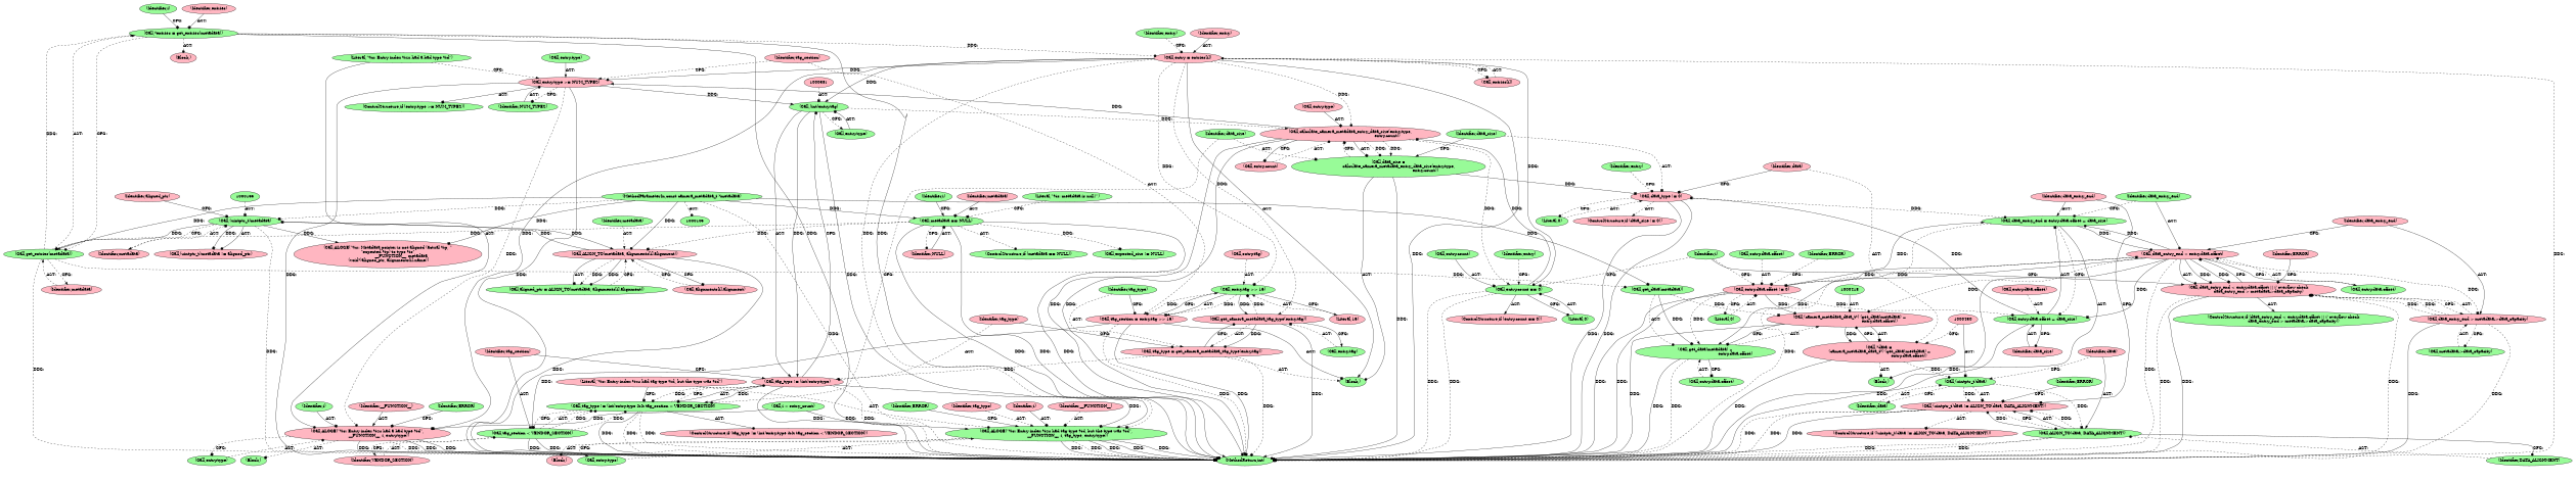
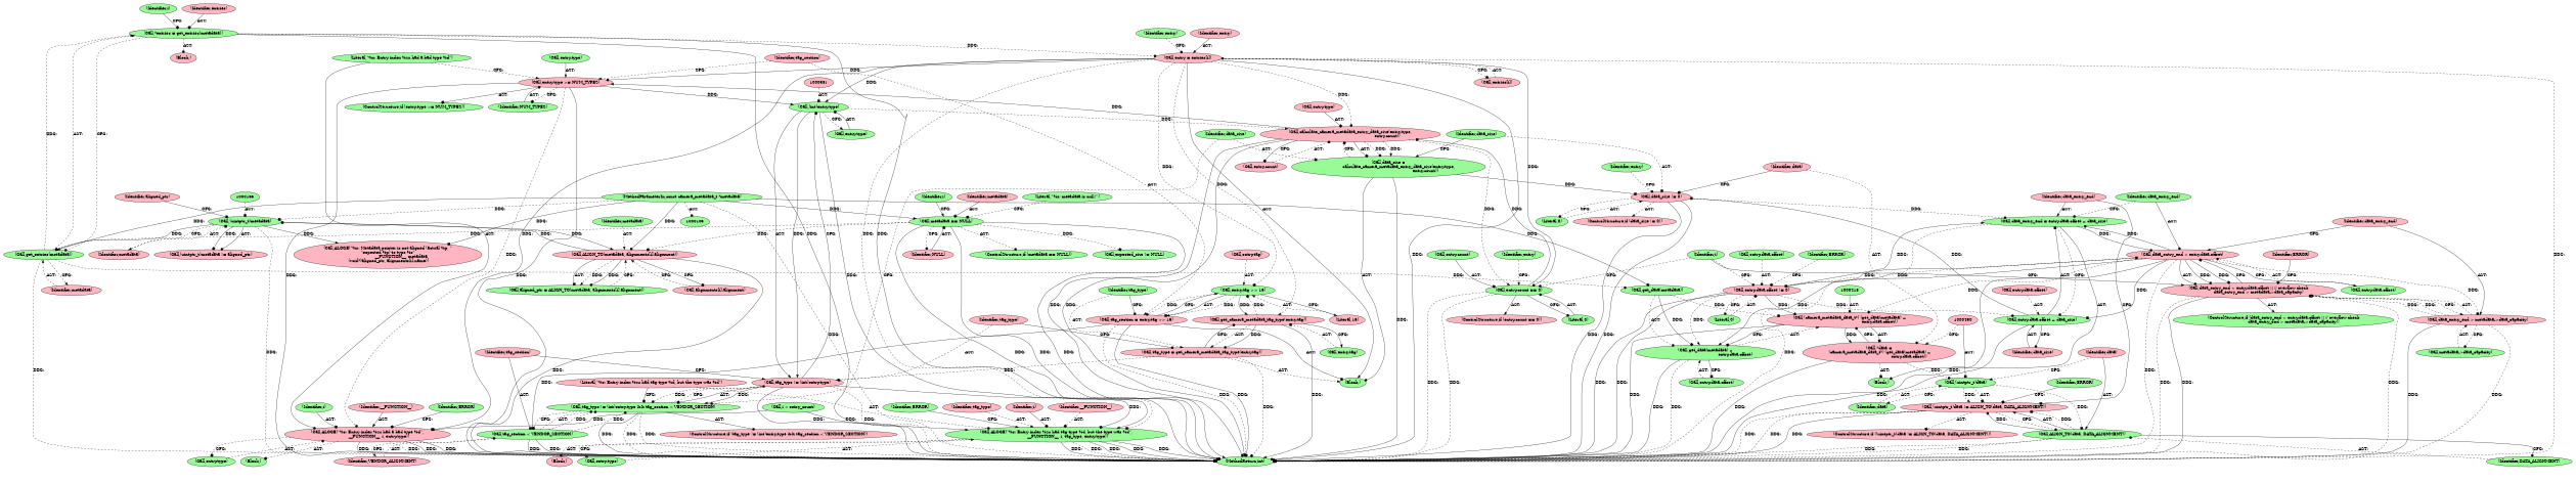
  digraph {
    node [fillcolor=palegreen style=filled]
    edge [arrowhead=normal style=solid]
    n1 [label="(Call,*entries = get_entries(metadata))"]
    n2 [label="(Call,get_entries(metadata))"]
    n3 [fillcolor=lightpink label="(Call,entry = entries[i])"]
    n4 [fillcolor=lightpink label="(Block,)"]
    n5 [label="(MethodReturn,int)"]
    n6 [fillcolor=lightpink label="(Identifier,metadata)"]
    n7 [label="(Call,get_data(metadata))"]
    n8 [fillcolor=lightpink label="(Call,entry.type >= NUM_TYPES)"]
    n9 [fillcolor=lightpink label="(Call,ALOGE(\"%s: Entry index %zu had a bad type %d\",\n                  __FUNCTION__, i, entry.type))"]
-   n10 [label="(Call,(int)entry.tag)"]
+   n10 [label="(Call,(int)entry.type)"]
    n11 [label="(Call,ALOGE(\"%s: Entry index %zu had tag type %d, but the type was %d\",\n                  __FUNCTION__, i, tag_type, entry.type))"]
    n12 [fillcolor=lightpink label="(Call,calculate_camera_metadata_entry_data_size(entry.type,\n                                                          entry.count))"]
    n13 [label="(Call,entry.count == 0)"]
    n14 [label="(Call,entry.tag >> 16)"]
    n15 [fillcolor=lightpink label="(Call,get_camera_metadata_tag_type(entry.tag))"]
    n16 [label="(Block,)"]
    n17 [fillcolor=lightpink label="(Call,entries[i])"]
    n18 [fillcolor=lightpink label="(Call,(camera_metadata_data_t*) (get_data(metadata) +\n                                               entry.data.offset))"]
    n19 [label="(Call,get_data(metadata) +\n                                               entry.data.offset)"]
    n20 [label="(Call,(uintptr_t)metadata)"]
    n21 [fillcolor=lightpink label="(Call,ALIGN_TO(metadata, alignments[i].alignment))"]
    n22 [fillcolor=lightpink label="(Identifier,metadata)"]
    n23 [fillcolor=lightpink label="(Call,(uintptr_t)metadata != aligned_ptr)"]
    n24 [fillcolor=lightpink label="(Call,ALOGE(\"%s: Metadata pointer is not aligned (actual %p, \"\n \"expected %p) to type %s\",\n                      __FUNCTION__, metadata,\n (void*)aligned_ptr, alignments[i].name))"]
    n25 [fillcolor=lightpink label="(Call,alignments[i].alignment)"]
    n26 [label="(Call,aligned_ptr = ALIGN_TO(metadata, alignments[i].alignment))"]
    n27 [label="(Call,metadata == NULL)"]
    n28 [label="(ControlStructure,if (metadata == NULL))"]
    n29 [label="(Call,expected_size != NULL)"]
    n30 [fillcolor=lightpink label="(Identifier,NULL)"]
    n31 [label="(MethodParameterIn,const camera_metadata_t *metadata)"]
    1000105
    n33 [label="(ControlStructure,if (entry.type >= NUM_TYPES))"]
    n34 [label="(Identifier,NUM_TYPES)"]
    n35 [label="(Block,)"]
    n36 [label="(Call,entry.type)"]
    n37 [fillcolor=lightpink label="(Call,tag_type != (int)entry.type)"]
    n38 [label="(Call,entry.type)"]
    n39 [fillcolor=lightpink label="(Block,)"]
    n40 [label="(Call,entry.type)"]
    n41 [label="(Call,data_size =\n                calculate_camera_metadata_entry_data_size(entry.type,\n                                                          entry.count))"]
    n42 [fillcolor=lightpink label="(Call,entry.count)"]
    n43 [label="(Literal,0)"]
    n44 [fillcolor=lightpink label="(ControlStructure,if (entry.count == 0))"]
    n45 [fillcolor=lightpink label="(Call,tag_section = entry.tag >> 16)"]
    n46 [fillcolor=lightpink label="(Literal,16)"]
    n47 [fillcolor=lightpink label="(Call,tag_type = get_camera_metadata_tag_type(entry.tag))"]
    n48 [label="(Call,entry.tag)"]
    n49 [label="(Call,tag_type != (int)entry.type && tag_section < VENDOR_SECTION)"]
    n50 [label="(Call,tag_section < VENDOR_SECTION)"]
    n51 [fillcolor=lightpink label="(ControlStructure,if (tag_type != (int)entry.type && tag_section < VENDOR_SECTION))"]
-   n52 [fillcolor=lightpink label="(Identifier,VENDOR_SECTION)"]
-   n53 [fillcolor=lightpink label="(Call,data_type != 0)"]
+   n52 [fillcolor=lightpink label="(Identifier,VENDOR_ALIGNMENT)"]
+   n53 [fillcolor=lightpink label="(Call,data_size != 0)"]
    n54 [label="(Call,data_entry_end = entry.data.offset + data_size)"]
    n55 [label="(Literal,0)"]
    n56 [fillcolor=lightpink label="(ControlStructure,if (data_size != 0))"]
    n57 [label="(Call,entry.data.offset + data_size)"]
    n58 [fillcolor=lightpink label="(Call,data_entry_end < entry.data.offset)"]
    n59 [label="(Block,)"]
    n60 [fillcolor=lightpink label="(Identifier,data_size)"]
    n61 [fillcolor=lightpink label="(Call,data_entry_end < entry.data.offset || // overflow check\n                data_entry_end > metadata->data_capacity)"]
    n62 [fillcolor=lightpink label="(Call,data_entry_end > metadata->data_capacity)"]
    n63 [fillcolor=lightpink label="(Call,entry.data.offset != 0)"]
    n64 [label="(Call,entry.data.offset)"]
    n65 [fillcolor=lightpink label="(Call,*data =\n (camera_metadata_data_t*) (get_data(metadata) +\n                                               entry.data.offset))"]
    n66 [label="(Call,entry.data.offset)"]
    n67 [label="(ControlStructure,if (data_entry_end < entry.data.offset || // overflow check\n                data_entry_end > metadata->data_capacity))"]
    n68 [label="(Call,metadata->data_capacity)"]
    n69 [label="(Literal,0)"]
    n70 [label="(Call,(uintptr_t)data)"]
    n71 [fillcolor=lightpink label="(Call,(uintptr_t)data != ALIGN_TO(data, DATA_ALIGNMENT))"]
    n72 [label="(Call,ALIGN_TO(data, DATA_ALIGNMENT))"]
    n73 [label="(Identifier,data)"]
    n74 [fillcolor=lightpink label="(ControlStructure,if ((uintptr_t)data != ALIGN_TO(data, DATA_ALIGNMENT)))"]
    n75 [label="(Identifier,DATA_ALIGNMENT)"]
    n76 [label="(Call,entry.count)"]
    n77 [label="(Call,entry.data.offset)"]
    n78 [fillcolor=lightpink label="(Identifier,aligned_ptr)"]
    n79 [fillcolor=lightpink label="(Identifier,__FUNCTION__)"]
    n80 [fillcolor=lightpink label="(Identifier,ERROR)"]
    n81 [fillcolor=lightpink label="(Identifier,tag_section)"]
    n82 [label="(Identifier,ERROR)"]
    n83 [fillcolor=lightpink label="(Identifier,i)"]
    n84 [fillcolor=lightpink label="(Literal,\"%s: Entry index %zu had tag type %d, but the type was %d\")"]
    n85 [fillcolor=lightpink label="(Identifier,data_entry_end)"]
    n86 [label="(Identifier,ERROR)"]
    n87 [fillcolor=lightpink label="(Identifier,metadata)"]
    n88 [fillcolor=lightpink label="(Identifier,data_entry_end)"]
    n89 [label="(Identifier,i)"]
    n90 [label="(Call,i < entry_count)"]
    n91 [label="(Identifier,entry)"]
    n92 [fillcolor=lightpink label="(Identifier,data)"]
    n93 [label="(Literal,\"%s: metadata is null!\")"]
    n94 [label="(Identifier,tag_type)"]
    n95 [fillcolor=lightpink label="(Identifier,entries)"]
    n96 [fillcolor=lightpink label="(Identifier,entry)"]
    n97 [fillcolor=lightpink label="(Identifier,__FUNCTION__)"]
    n98 [label="(Identifier,data_entry_end)"]
    n99 [fillcolor=lightpink label="(Identifier,tag_section)"]
    n100 [label="(Call,entry.type)"]
    n101 [label="(Identifier,data_size)"]
    n102 [label="(Identifier,ERROR)"]
    n103 [label="(Identifier,entry)"]
    n104 [label="(Identifier,metadata)"]
    n105 [label="(Identifier,ERROR)"]
    n106 [fillcolor=lightpink label="(Call,entry.tag)"]
    n107 [label="(Identifier,entry)"]
    n108 [label="(Identifier,i)"]
    n109 [label="(Identifier,data_size)"]
    n110 [fillcolor=lightpink label="(Identifier,data)"]
    n111 [fillcolor=lightpink label="(Identifier,tag_type)"]
    n112 [label="(Literal,\"%s: Entry index %zu had a bad type %d\")"]
    n113 [label="(Identifier,i)"]
    n114 [fillcolor=lightpink label="(Call,entry.data.offset)"]
    n115 [fillcolor=lightpink label="(Identifier,tag_type)"]
    n116 [fillcolor=lightpink label="(Call,entry.type)"]
    n117 [label="(Identifier,i)"]
    1000155
    1000381 [fillcolor=lightpink]
    1000418
    1000430 [fillcolor=lightpink]
    n1 -> n2 [arrowhead=dot label="CFG: " style=dashed]
    n1 -> n3 [arrowhead=dot label="DDG: " style=dashed]
    n1 -> n4 [arrowhead=dot label="AST: " style=dashed]
    n1 -> n5 [arrowhead=dot label="DDG: "]
    n1 -> n5 [arrowhead=dot label="DDG: "]
    n2 -> n1 [label="AST: " style=dashed]
    n2 -> n1 [label="DDG: " style=dashed]
    n2 -> n5 [arrowhead=dot label="DDG: " style=dashed]
    n2 -> n6 [label="CFG: " style=dashed]
    n2 -> n7 [arrowhead=dot label="DDG: " style=dashed]
    n3 -> n5 [label="DDG: "]
    n3 -> n5 [label="DDG: " style=dashed]
    n3 -> n8 [arrowhead=dot label="DDG: "]
    n3 -> n9 [arrowhead=box label="DDG: "]
    n3 -> n10 [label="DDG: "]
    n3 -> n11 [arrowhead=box label="DDG: " style=dashed]
    n3 -> n12 [arrowhead=dot label="DDG: " style=dashed]
    n3 -> n13 [arrowhead=dot label="DDG: "]
    n3 -> n14 [arrowhead=box label="DDG: " style=dashed]
    n3 -> n15 [label="DDG: " style=dashed]
    n3 -> n16 [label="AST: "]
    n3 -> n17 [arrowhead=box label="CFG: " style=dashed]
    n6 -> n2 [label="AST: " style=dashed]
    n7 -> n18 [arrowhead=box label="DDG: " style=dashed]
    n7 -> n19 [arrowhead=dot label="AST: " style=dashed]
    n7 -> n19 [arrowhead=box label="DDG: "]
    n8 -> n5 [label="DDG: "]
    n8 -> n5 [arrowhead=dot label="DDG: "]
    n8 -> n9 [arrowhead=dot label="DDG: " style=dashed]
    n8 -> n10 [label="DDG: "]
    n8 -> n33 [arrowhead=box label="AST: "]
    n8 -> n34 [arrowhead=box label="CFG: " style=dashed]
    n9 -> n5 [arrowhead=box label="DDG: "]
    n9 -> n5 [label="DDG: "]
    n9 -> n5 [label="DDG: " style=dashed]
    n9 -> n5 [arrowhead=dot label="DDG: "]
    n9 -> n35 [arrowhead=box label="AST: " style=dashed]
    n9 -> n36 [arrowhead=box label="CFG: " style=dashed]
    n10 -> n11 [label="DDG: "]
    n10 -> n12 [label="DDG: " style=dashed]
    n10 -> n37 [label="AST: "]
    n10 -> n37 [label="DDG: "]
    n10 -> n38 [label="CFG: " style=dashed]
    n11 -> n5 [label="DDG: "]
    n11 -> n5 [arrowhead=dot label="DDG: "]
    n11 -> n5 [arrowhead=box label="DDG: "]
    n11 -> n5 [label="DDG: " style=dashed]
    n11 -> n5 [arrowhead=dot label="DDG: "]
    n11 -> n39 [arrowhead=dot label="AST: " style=dashed]
    n11 -> n40 [label="CFG: " style=dashed]
    n12 -> n5 [label="DDG: "]
    n12 -> n5 [arrowhead=box label="DDG: "]
    n12 -> n8 [label="DDG: "]
    n12 -> n13 [label="DDG: " style=dashed]
    n12 -> n41 [arrowhead=box label="AST: "]
    n12 -> n41 [arrowhead=dot label="DDG: " style=dashed]
    n12 -> n41 [label="DDG: " style=dashed]
    n12 -> n42 [arrowhead=box label="CFG: "]
    n13 -> n5 [label="DDG: " style=dashed]
    n13 -> n5 [label="DDG: " style=dashed]
    n13 -> n12 [arrowhead=box label="DDG: "]
    n13 -> n43 [arrowhead=dot label="CFG: "]
    n13 -> n44 [label="AST: "]
    n14 -> n15 [label="DDG: "]
    n14 -> n45 [label="AST: "]
    n14 -> n45 [arrowhead=box label="DDG: " style=dashed]
    n14 -> n45 [arrowhead=dot label="DDG: " style=dashed]
    n14 -> n46 [label="CFG: "]
    n15 -> n5 [label="DDG: "]
    n15 -> n14 [arrowhead=box label="DDG: " style=dashed]
    n15 -> n47 [label="AST: " style=dashed]
    n15 -> n47 [arrowhead=dot label="DDG: "]
    n15 -> n48 [label="CFG: "]
    n17 -> n3 [arrowhead=dot label="AST: " style=dashed]
    n18 -> n5 [arrowhead=dot label="DDG: "]
    n18 -> n19 [arrowhead=box label="CFG: "]
    n18 -> n65 [arrowhead=box label="AST: "]
    n18 -> n65 [label="DDG: "]
    n19 -> n5 [label="DDG: "]
    n19 -> n5 [arrowhead=box label="DDG: " style=dashed]
    n19 -> n18 [label="AST: " style=dashed]
    n19 -> n66 [arrowhead=box label="CFG: "]
    n20 -> n2 [arrowhead=dot label="DDG: "]
    n20 -> n5 [arrowhead=dot label="DDG: " style=dashed]
    n20 -> n21 [label="DDG: "]
    n20 -> n22 [label="CFG: " style=dashed]
    n20 -> n23 [arrowhead=dot label="AST: "]
    n20 -> n23 [arrowhead=box label="DDG: "]
    n20 -> n24 [label="DDG: "]
    n21 -> n5 [arrowhead=box label="DDG: "]
    n21 -> n20 [arrowhead=box label="DDG: "]
    n21 -> n25 [arrowhead=box label="CFG: "]
    n21 -> n26 [arrowhead=box label="AST: "]
    n21 -> n26 [label="DDG: " style=dashed]
    n21 -> n26 [arrowhead=dot label="DDG: "]
    n22 -> n20 [arrowhead=box label="AST: " style=dashed]
    n25 -> n21 [label="CFG: " style=dashed]
    n26 -> n21 [label="CFG: " style=dashed]
    n27 -> n2 [arrowhead=box label="DDG: " style=dashed]
    n27 -> n5 [arrowhead=box label="DDG: "]
    n27 -> n5 [label="DDG: "]
    n27 -> n5 [label="DDG: "]
    n27 -> n21 [arrowhead=box label="DDG: " style=dashed]
    n27 -> n28 [arrowhead=dot label="AST: " style=dashed]
    n27 -> n29 [arrowhead=box label="DDG: " style=dashed]
    n27 -> n30 [arrowhead=dot label="CFG: " style=dashed]
    n30 -> n27 [arrowhead=box label="AST: "]
    n31 -> n2 [label="DDG: "]
    n31 -> n5 [label="DDG: " style=dashed]
    n31 -> n7 [arrowhead=box label="DDG: "]
    n31 -> n20 [arrowhead=box label="DDG: " style=dashed]
    n31 -> n21 [arrowhead=dot label="DDG: "]
    n31 -> n24 [arrowhead=box label="DDG: "]
    n31 -> n27 [label="DDG: "]
    n31 -> 1000105 [arrowhead=dot label="AST: " style=dashed]
    n34 -> n8 [arrowhead=dot label="AST: "]
    n36 -> n9 [arrowhead=dot label="AST: " style=dashed]
    n37 -> n5 [arrowhead=box label="DDG: " style=dashed]
    n37 -> n5 [arrowhead=dot label="DDG: "]
    n37 -> n10 [arrowhead=box label="CFG: "]
    n37 -> n11 [arrowhead=box label="DDG: "]
    n37 -> n49 [arrowhead=box label="AST: "]
    n37 -> n49 [label="DDG: "]
    n37 -> n49 [arrowhead=dot label="DDG: " style=dashed]
    n38 -> n10 [arrowhead=box label="AST: "]
    n40 -> n11 [label="AST: " style=dashed]
    n41 -> n5 [arrowhead=dot label="DDG: "]
    n41 -> n12 [arrowhead=box label="CFG: " style=dashed]
    n41 -> n16 [arrowhead=dot label="AST: "]
    n41 -> n53 [arrowhead=box label="DDG: "]
    n42 -> n12 [arrowhead=dot label="AST: " style=dashed]
    n43 -> n13 [arrowhead=dot label="AST: "]
    n45 -> n5 [arrowhead=dot label="DDG: " style=dashed]
    n45 -> n5 [arrowhead=box label="DDG: "]
    n45 -> n14 [label="CFG: "]
    n45 -> n16 [arrowhead=box label="AST: "]
    n45 -> n50 [arrowhead=box label="DDG: "]
    n46 -> n14 [label="AST: " style=dashed]
    n47 -> n5 [arrowhead=box label="DDG: " style=dashed]
    n47 -> n15 [arrowhead=dot label="CFG: "]
    n47 -> n16 [label="AST: " style=dashed]
    n47 -> n37 [label="DDG: " style=dashed]
    n48 -> n15 [arrowhead=box label="AST: " style=dashed]
    n49 -> n5 [arrowhead=box label="DDG: " style=dashed]
    n49 -> n5 [arrowhead=dot label="DDG: "]
    n49 -> n5 [arrowhead=dot label="DDG: " style=dashed]
    n49 -> n37 [arrowhead=dot label="CFG: " style=dashed]
    n49 -> n50 [arrowhead=dot label="CFG: " style=dashed]
    n49 -> n51 [arrowhead=dot label="AST: "]
    n50 -> n5 [arrowhead=dot label="DDG: "]
    n50 -> n5 [label="DDG: "]
    n50 -> n49 [arrowhead=dot label="AST: " style=dashed]
    n50 -> n49 [arrowhead=dot label="DDG: " style=dashed]
    n50 -> n49 [arrowhead=dot label="DDG: " style=dashed]
    n50 -> n52 [label="CFG: " style=dashed]
    n52 -> n50 [arrowhead=dot label="AST: " style=dashed]
    n53 -> n5 [arrowhead=box label="DDG: "]
    n53 -> n5 [arrowhead=dot label="DDG: "]
    n53 -> n54 [arrowhead=dot label="DDG: " style=dashed]
    n53 -> n55 [arrowhead=dot label="CFG: " style=dashed]
    n53 -> n56 [label="AST: " style=dashed]
    n54 -> n5 [label="DDG: " style=dashed]
    n54 -> n57 [arrowhead=dot label="CFG: " style=dashed]
    n54 -> n58 [arrowhead=dot label="DDG: "]
    n54 -> n59 [arrowhead=dot label="AST: "]
    n55 -> n53 [label="AST: " style=dashed]
    n57 -> n5 [arrowhead=dot label="DDG: "]
    n57 -> n53 [arrowhead=box label="DDG: "]
    n57 -> n54 [arrowhead=box label="AST: "]
    n57 -> n60 [arrowhead=dot label="CFG: "]
    n58 -> n5 [label="DDG: "]
    n58 -> n5 [arrowhead=dot label="DDG: " style=dashed]
    n58 -> n18 [arrowhead=dot label="DDG: " style=dashed]
    n58 -> n19 [label="DDG: "]
    n58 -> n54 [arrowhead=dot label="DDG: "]
    n58 -> n57 [arrowhead=box label="DDG: "]
    n58 -> n61 [arrowhead=dot label="AST: "]
    n58 -> n61 [arrowhead=dot label="DDG: "]
    n58 -> n61 [arrowhead=box label="DDG: "]
    n58 -> n62 [arrowhead=box label="DDG: " style=dashed]
    n58 -> n63 [arrowhead=box label="DDG: " style=dashed]
    n58 -> n64 [label="CFG: "]
    n60 -> n57 [label="AST: "]
    n61 -> n5 [arrowhead=dot label="DDG: " style=dashed]
    n61 -> n5 [arrowhead=box label="DDG: "]
    n61 -> n5 [arrowhead=box label="DDG: " style=dashed]
    n61 -> n58 [arrowhead=box label="CFG: "]
    n61 -> n62 [label="CFG: " style=dashed]
    n61 -> n67 [label="AST: "]
    n62 -> n5 [label="DDG: " style=dashed]
    n62 -> n5 [arrowhead=box label="DDG: "]
    n62 -> n61 [arrowhead=dot label="AST: " style=dashed]
    n62 -> n61 [arrowhead=box label="DDG: " style=dashed]
    n62 -> n61 [arrowhead=box label="DDG: " style=dashed]
    n62 -> n68 [arrowhead=dot label="CFG: " style=dashed]
    n63 -> n5 [arrowhead=box label="DDG: "]
    n63 -> n5 [arrowhead=box label="DDG: "]
    n63 -> n18 [arrowhead=dot label="DDG: "]
    n63 -> n19 [label="DDG: " style=dashed]
    n63 -> n54 [label="DDG: "]
    n63 -> n57 [arrowhead=dot label="DDG: " style=dashed]
    n63 -> n58 [arrowhead=box label="DDG: "]
    n63 -> n69 [arrowhead=dot label="CFG: " style=dashed]
    n64 -> n58 [arrowhead=dot label="AST: " style=dashed]
    n65 -> n5 [arrowhead=box label="DDG: "]
    n65 -> n18 [arrowhead=dot label="CFG: "]
    n65 -> n59 [arrowhead=box label="AST: " style=dashed]
    n65 -> n70 [arrowhead=dot label="DDG: " style=dashed]
    n66 -> n19 [label="AST: " style=dashed]
    n68 -> n62 [label="AST: " style=dashed]
    n69 -> n63 [arrowhead=box label="AST: " style=dashed]
    n70 -> n71 [arrowhead=box label="AST: " style=dashed]
    n70 -> n71 [label="DDG: " style=dashed]
    n70 -> n72 [arrowhead=box label="DDG: " style=dashed]
    n70 -> n73 [label="CFG: " style=dashed]
    n71 -> n5 [arrowhead=dot label="DDG: " style=dashed]
    n71 -> n5 [arrowhead=box label="DDG: "]
    n71 -> n5 [arrowhead=dot label="DDG: " style=dashed]
    n71 -> n72 [arrowhead=dot label="CFG: " style=dashed]
    n71 -> n74 [arrowhead=box label="AST: " style=dashed]
    n72 -> n5 [arrowhead=dot label="DDG: " style=dashed]
    n72 -> n5 [arrowhead=dot label="DDG: " style=dashed]
    n72 -> n71 [label="AST: "]
    n72 -> n71 [arrowhead=box label="DDG: " style=dashed]
    n72 -> n71 [arrowhead=dot label="DDG: "]
    n72 -> n75 [arrowhead=dot label="CFG: "]
    n73 -> n70 [label="AST: " style=dashed]
    n75 -> n72 [arrowhead=dot label="AST: " style=dashed]
    n76 -> n13 [arrowhead=box label="AST: "]
    n77 -> n63 [arrowhead=dot label="AST: " style=dashed]
    n78 -> n20 [arrowhead=box label="CFG: "]
    n79 -> n9 [label="AST: "]
    n80 -> n61 [arrowhead=box label="CFG: "]
    n81 -> n8 [label="CFG: " style=dashed]
    n81 -> n45 [label="AST: " style=dashed]
    n82 -> n9 [arrowhead=box label="CFG: "]
    n83 -> n11 [arrowhead=box label="AST: "]
    n84 -> n11 [arrowhead=dot label="AST: " style=dashed]
    n84 -> n49 [arrowhead=box label="CFG: "]
    n85 -> n58 [label="CFG: "]
    n85 -> n62 [label="AST: "]
    n86 -> n63 [arrowhead=box label="CFG: " style=dashed]
    n87 -> n27 [arrowhead=box label="AST: "]
    n88 -> n54 [label="AST: "]
    n88 -> n71 [arrowhead=box label="CFG: "]
    n89 -> n1 [arrowhead=box label="CFG: "]
    n90 -> n9 [arrowhead=box label="DDG: "]
    n90 -> n11 [label="DDG: "]
    n91 -> n53 [arrowhead=dot label="CFG: " style=dashed]
    n92 -> n70 [label="CFG: " style=dashed]
    n92 -> n72 [label="AST: "]
    n93 -> n27 [arrowhead=box label="CFG: " style=dashed]
    n94 -> n45 [arrowhead=dot label="CFG: "]
    n94 -> n47 [label="AST: " style=dashed]
    n95 -> n1 [arrowhead=box label="AST: "]
    n96 -> n3 [label="AST: "]
    n97 -> n11 [arrowhead=box label="AST: " style=dashed]
    n98 -> n54 [arrowhead=dot label="CFG: " style=dashed]
    n98 -> n58 [arrowhead=dot label="AST: "]
    n99 -> n37 [label="CFG: "]
    n99 -> n50 [arrowhead=dot label="AST: "]
    n100 -> n8 [label="AST: "]
    n101 -> n41 [arrowhead=box label="AST: " style=dashed]
    n101 -> n49 [arrowhead=dot label="CFG: " style=dashed]
    n102 -> n11 [label="CFG: "]
    n103 -> n13 [label="CFG: " style=dashed]
    n104 -> n21 [label="AST: " style=dashed]
    n105 -> n71 [arrowhead=box label="CFG: "]
    n106 -> n14 [label="AST: " style=dashed]
    n107 -> n3 [arrowhead=dot label="CFG: " style=dashed]
    n108 -> n9 [arrowhead=box label="AST: "]
    n109 -> n41 [label="CFG: "]
    n109 -> n53 [arrowhead=box label="AST: " style=dashed]
    n110 -> n53 [arrowhead=box label="CFG: "]
    n110 -> n65 [arrowhead=dot label="AST: " style=dashed]
    n111 -> n37 [arrowhead=dot label="AST: " style=dashed]
    n111 -> n47 [arrowhead=dot label="CFG: "]
    n112 -> n8 [label="CFG: " style=dashed]
    n112 -> n9 [arrowhead=dot label="AST: "]
    n113 -> n27 [label="CFG: "]
    n114 -> n57 [label="AST: " style=dashed]
    n115 -> n11 [label="AST: " style=dashed]
    n116 -> n12 [arrowhead=box label="AST: "]
    n117 -> n13 [arrowhead=dot label="CFG: " style=dashed]
    n117 -> n61 [label="CFG: "]
    n117 -> n63 [arrowhead=dot label="CFG: " style=dashed]
    1000155 -> n20 [arrowhead=box label="AST: " style=dashed]
    1000381 -> n10 [arrowhead=box label="AST: " style=dashed]
    1000418 -> n18 [arrowhead=dot label="AST: "]
    1000430 -> n65 [label="CFG: " style=dashed]
    1000430 -> n70 [arrowhead=box label="AST: "]
  }
